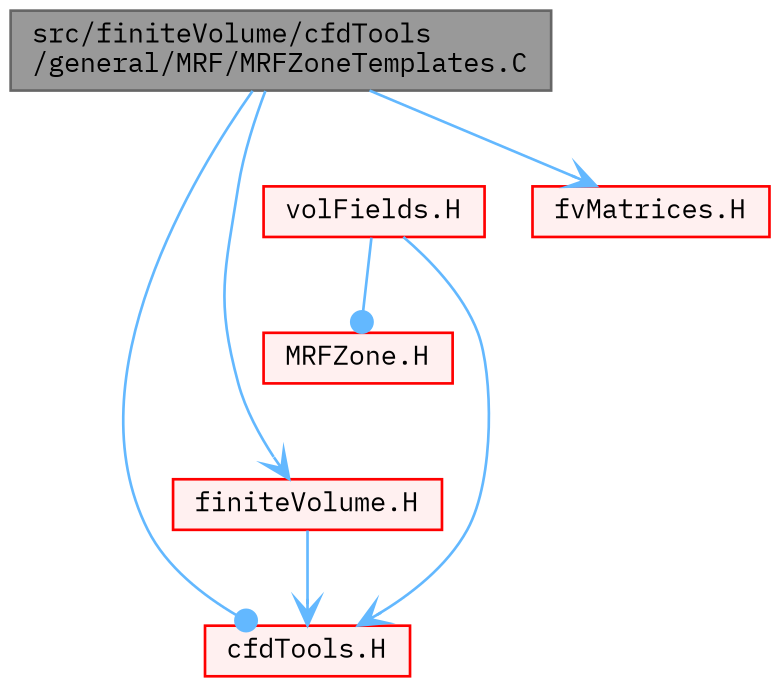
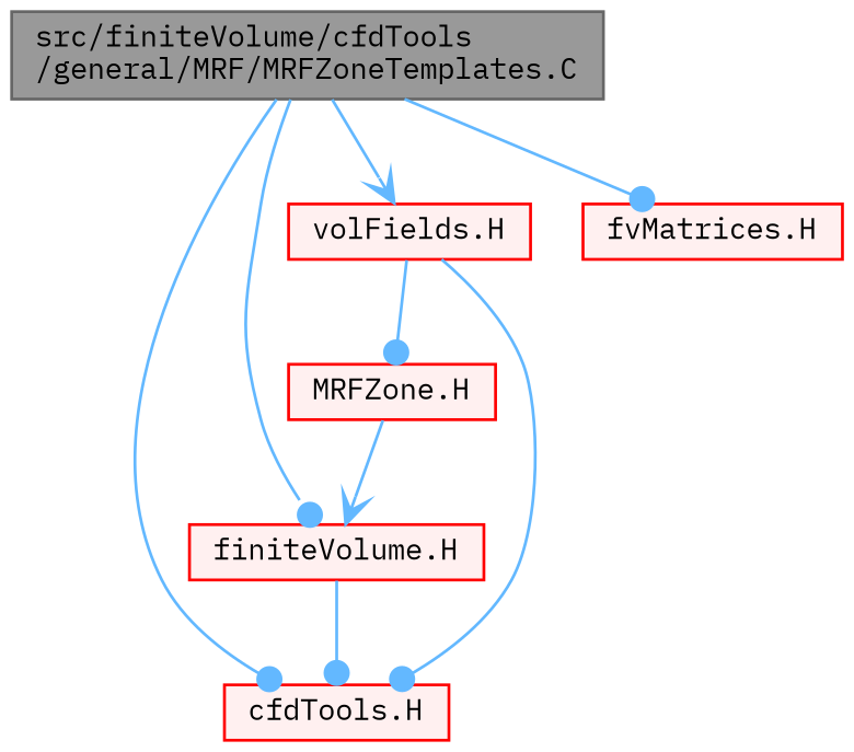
  digraph {
    fontname="IBM Plex Mono"
    node [color=red fillcolor="#FFF0F0" fontname="IBM Plex Mono" fontsize=10 shape=box style=filled]
    edge [arrowhead=dot color=steelblue1 fontname="IBM Plex Mono" fontsize=10 labelfontname=Helvetica labelfontsize=10 style=solid]
    n1 [color=gray40 fillcolor=grey60 fontcolor=black height=0.2 label="src/finiteVolume/cfdTools\l/general/MRF/MRFZoneTemplates.C" width=0.4]
    n2 [height=0.2 label="finiteVolume.H" width=0.4]
    n3 [height=0.2 label="cfdTools.H" width=0.4]
    n4 [height=0.2 label="volFields.H" width=0.4]
    n5 [height=0.2 label="fvMatrices.H" width=0.4]
    n6 [height=0.2 label="MRFZone.H" width=0.4]
-   n1 -> n2 [arrowhead=vee]
+   n1 -> n2
    n1 -> n3
-   n1 -> n5 [arrowhead=vee]
-   n2 -> n3 [arrowhead=vee]
-   n4 -> n3 [arrowhead=vee]
+   n1 -> n4 [arrowhead=vee]
+   n1 -> n5
+   n2 -> n3
+   n4 -> n3
    n4 -> n6
+   n6 -> n2 [arrowhead=vee]
  }
